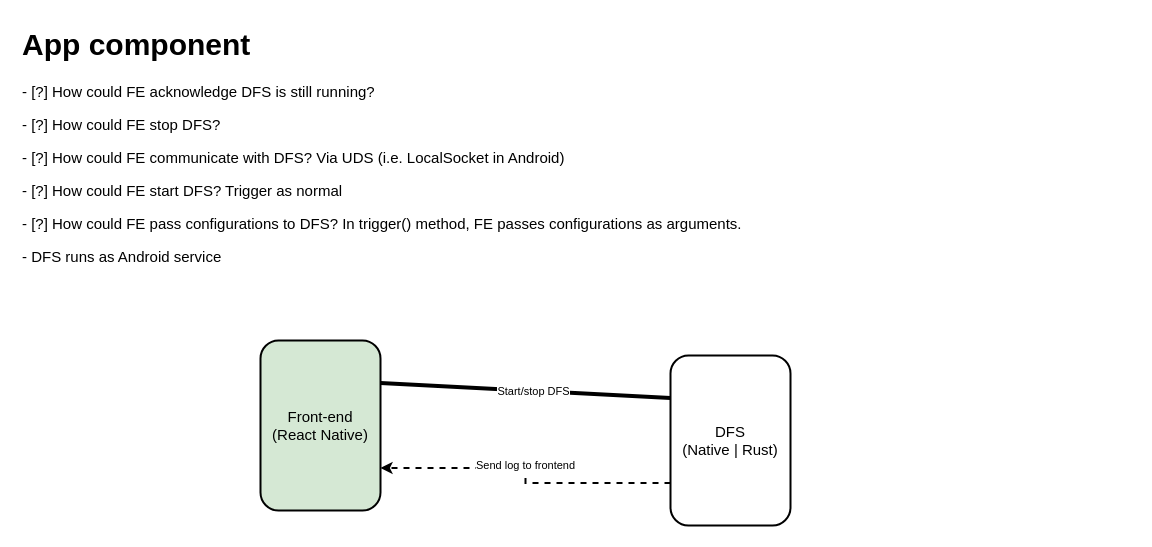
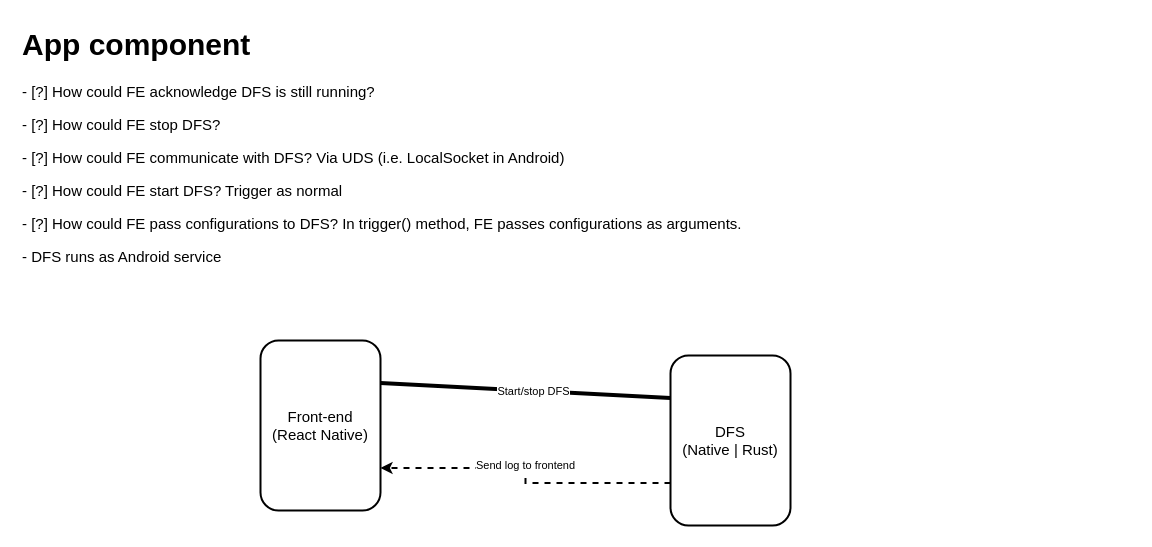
  <mxCell id="0" />
  <mxCell id="1" parent="0" />
  <mxCell id="2" style="edgeStyle=orthogonalEdgeStyle;rounded=0;orthogonalLoop=1;jettySize=auto;html=1;exitX=0;exitY=0.75;exitDx=0;exitDy=0;entryX=1;entryY=0.75;entryDx=0;entryDy=0;strokeWidth=2;dashed=1;" parent="1" source="5" target="4" edge="1"><mxGeometry relative="1" as="geometry" /></mxCell>
  <mxCell id="3" value="Send log to frontend" style="edgeLabel;html=1;align=center;verticalAlign=middle;resizable=0;points=[];" parent="2" vertex="1" connectable="0"><mxGeometry x="0.053" y="-3" relative="1" as="geometry"><mxPoint as="offset" /></mxGeometry></mxCell>
- <mxCell id="4" value="&lt;font&gt;Front-end&lt;/font&gt;&lt;div&gt;&lt;font&gt;(React Native)&lt;/font&gt;&lt;/div&gt;" style="rounded=1;whiteSpace=wrap;html=1;strokeWidth=2;fontSize=15;fillColor=#d5e8d4;" parent="1" vertex="1"><mxGeometry x="260" y="340" width="120" height="170" as="geometry" /></mxCell>
+ <mxCell id="4" value="&lt;font&gt;Front-end&lt;/font&gt;&lt;div&gt;&lt;font&gt;(React Native)&lt;/font&gt;&lt;/div&gt;" style="rounded=1;whiteSpace=wrap;html=1;strokeWidth=2;fontSize=15;" parent="1" vertex="1"><mxGeometry x="260" y="340" width="120" height="170" as="geometry" /></mxCell>
  <mxCell id="5" value="&lt;span&gt;DFS&lt;/span&gt;&lt;div&gt;&lt;span&gt;(Native | Rust)&lt;/span&gt;&lt;/div&gt;" style="rounded=1;whiteSpace=wrap;html=1;strokeWidth=2;fontSize=15;" parent="1" vertex="1"><mxGeometry x="670" y="355" width="120" height="170" as="geometry" /></mxCell>
  <mxCell id="6" value="&lt;h1 style=&quot;margin-top: 0px;&quot;&gt;App component&lt;/h1&gt;&lt;p&gt;- [?] How could FE acknowledge DFS is still running?&lt;/p&gt;&lt;p&gt;- [?] How could FE stop DFS?&lt;/p&gt;&lt;p&gt;- [?] How could FE communicate with DFS? Via UDS (i.e. LocalSocket in Android)&lt;/p&gt;&lt;p&gt;- [?] How could FE start DFS? Trigger as normal&lt;/p&gt;&lt;p&gt;- [?] How could FE pass configurations to DFS? In trigger() method, FE passes configurations as arguments.&lt;/p&gt;&lt;p&gt;- DFS runs as Android service&lt;/p&gt;" style="text;html=1;whiteSpace=wrap;overflow=hidden;rounded=0;fontSize=15;" parent="1" vertex="1"><mxGeometry width="1110" height="310" as="geometry" x="20" y="20" /></mxCell>
  <mxCell id="7" value="" style="endArrow=none;html=1;rounded=0;exitX=1;exitY=0.25;exitDx=0;exitDy=0;entryX=0;entryY=0.25;entryDx=0;entryDy=0;strokeWidth=4;" parent="1" source="4" target="5" edge="1"><mxGeometry width="50" height="50" relative="1" as="geometry"><mxPoint x="480" y="420" as="sourcePoint" /><mxPoint x="530" y="370" as="targetPoint" /></mxGeometry></mxCell>
  <mxCell id="8" value="Start/stop DFS" style="edgeLabel;html=1;align=center;verticalAlign=middle;resizable=0;points=[];" parent="7" vertex="1" connectable="0"><mxGeometry x="0.055" relative="1" as="geometry"><mxPoint as="offset" /></mxGeometry></mxCell>
